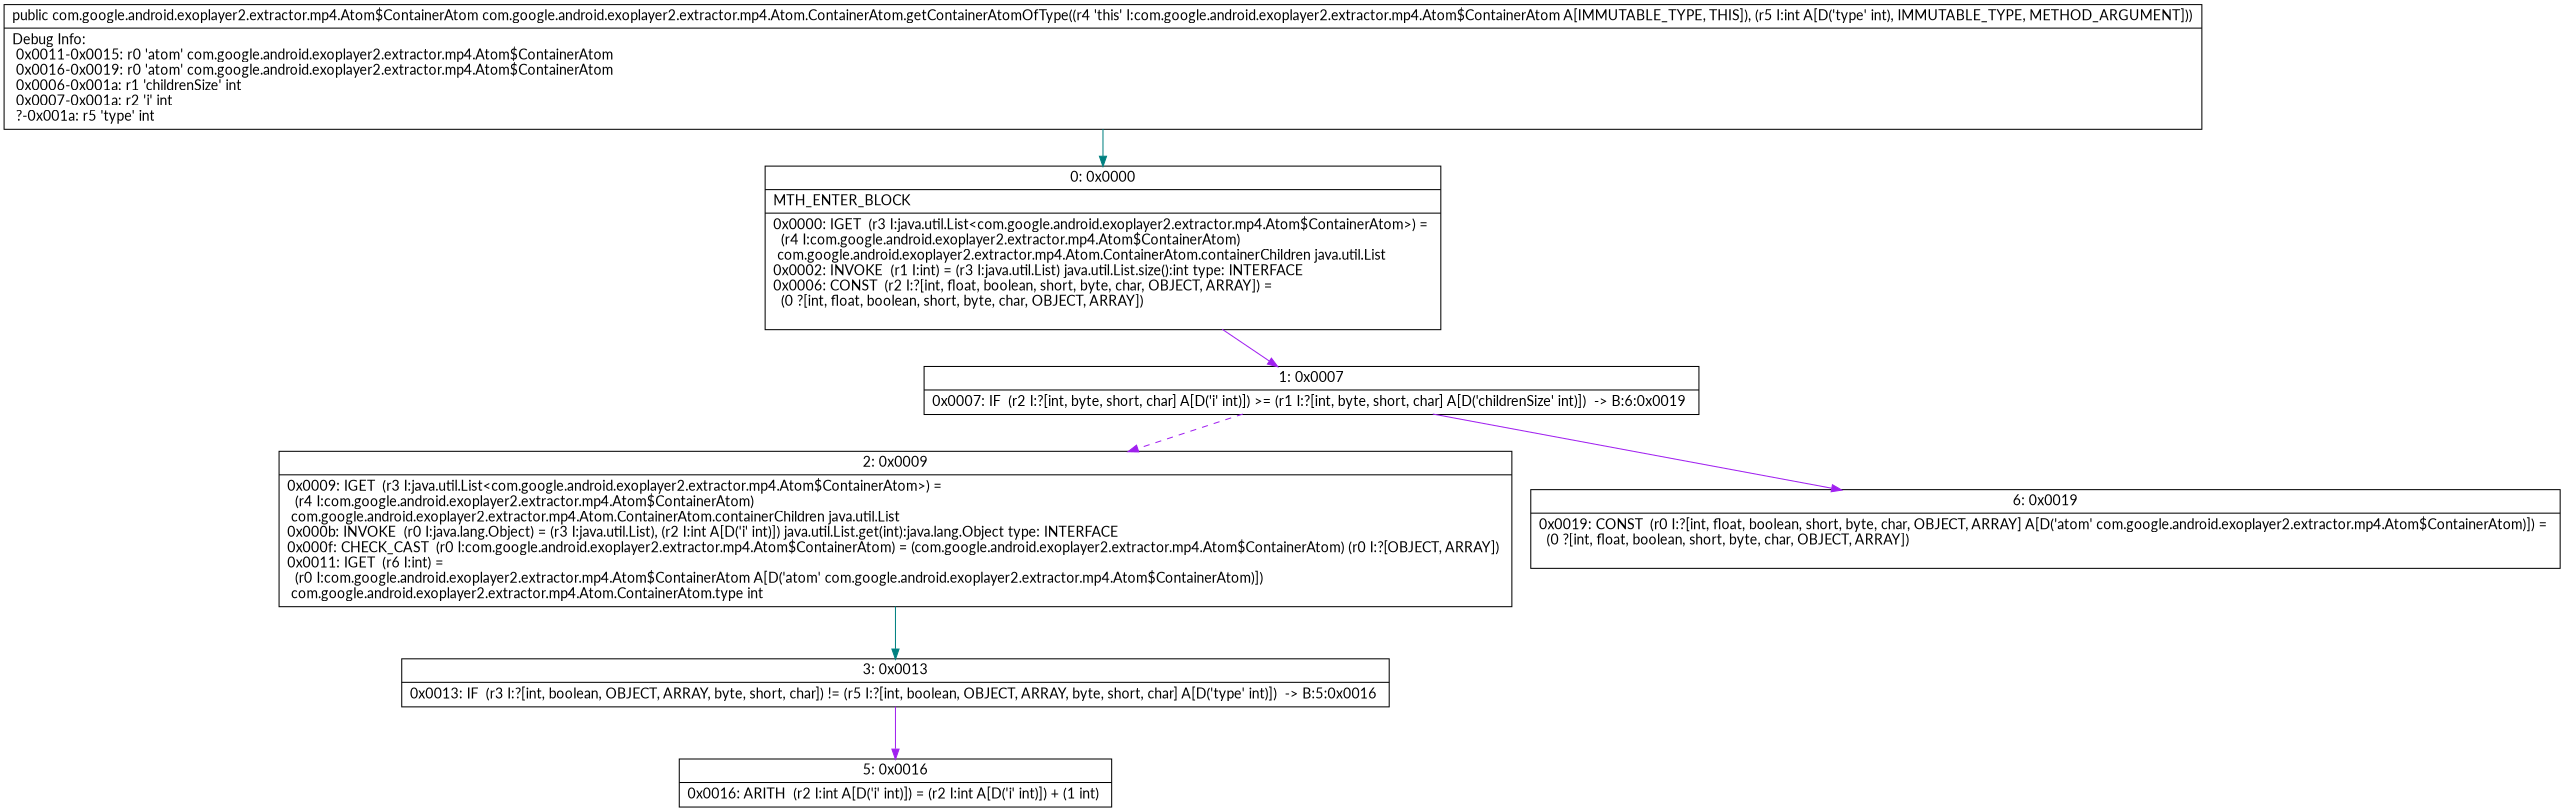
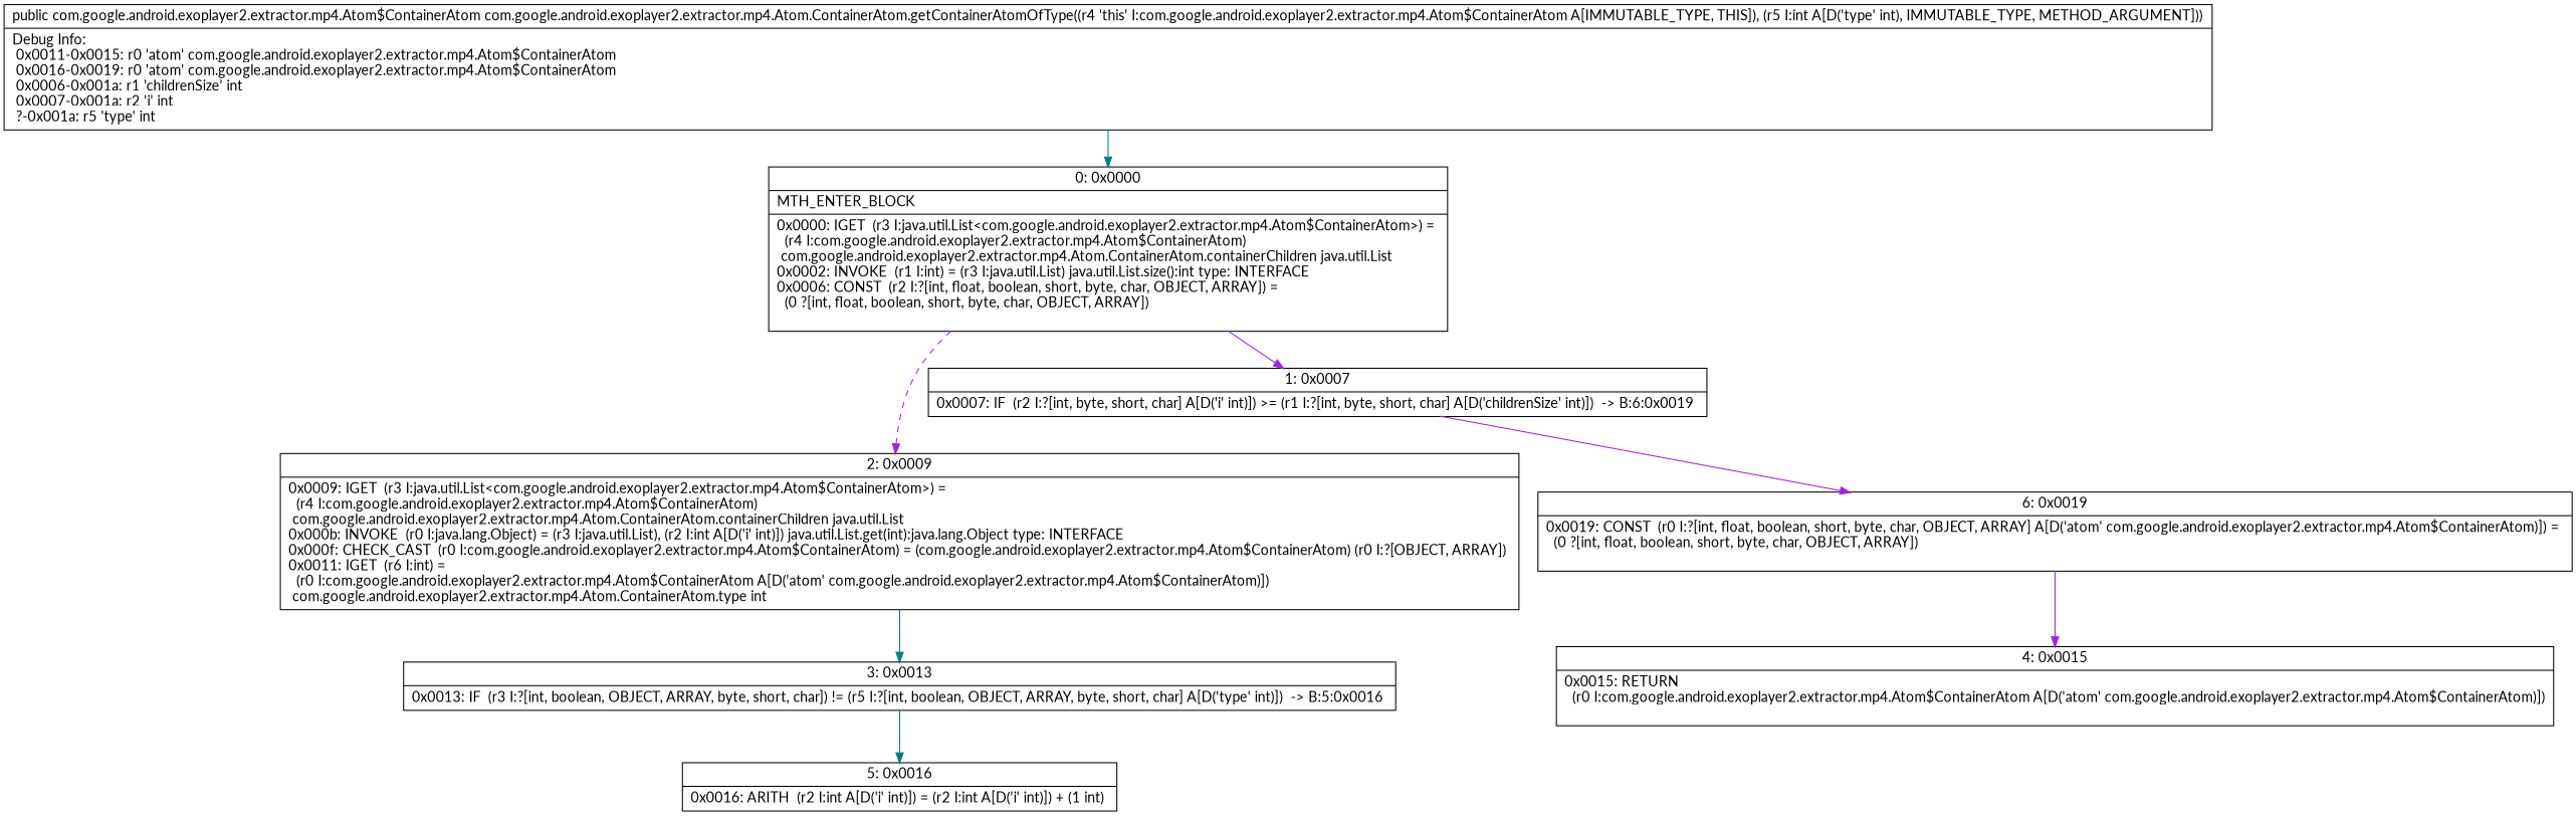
  digraph {
    fontname=Lato
    node [fontname=Lato shape=record]
    edge [color=purple fontname=Lato]
    n1 [label="{0\:\ 0x0000|MTH_ENTER_BLOCK\l|0x0000: IGET  (r3 I:java.util.List\<com.google.android.exoplayer2.extractor.mp4.Atom$ContainerAtom\>) = \l  (r4 I:com.google.android.exoplayer2.extractor.mp4.Atom$ContainerAtom)\l com.google.android.exoplayer2.extractor.mp4.Atom.ContainerAtom.containerChildren java.util.List \l0x0002: INVOKE  (r1 I:int) = (r3 I:java.util.List) java.util.List.size():int type: INTERFACE \l0x0006: CONST  (r2 I:?[int, float, boolean, short, byte, char, OBJECT, ARRAY]) = \l  (0 ?[int, float, boolean, short, byte, char, OBJECT, ARRAY])\l \l}"]
    n2 [label="{1\:\ 0x0007|0x0007: IF  (r2 I:?[int, byte, short, char] A[D('i' int)]) \>= (r1 I:?[int, byte, short, char] A[D('childrenSize' int)])  \-\> B:6:0x0019 \l}"]
    n3 [label="{2\:\ 0x0009|0x0009: IGET  (r3 I:java.util.List\<com.google.android.exoplayer2.extractor.mp4.Atom$ContainerAtom\>) = \l  (r4 I:com.google.android.exoplayer2.extractor.mp4.Atom$ContainerAtom)\l com.google.android.exoplayer2.extractor.mp4.Atom.ContainerAtom.containerChildren java.util.List \l0x000b: INVOKE  (r0 I:java.lang.Object) = (r3 I:java.util.List), (r2 I:int A[D('i' int)]) java.util.List.get(int):java.lang.Object type: INTERFACE \l0x000f: CHECK_CAST  (r0 I:com.google.android.exoplayer2.extractor.mp4.Atom$ContainerAtom) = (com.google.android.exoplayer2.extractor.mp4.Atom$ContainerAtom) (r0 I:?[OBJECT, ARRAY]) \l0x0011: IGET  (r6 I:int) = \l  (r0 I:com.google.android.exoplayer2.extractor.mp4.Atom$ContainerAtom A[D('atom' com.google.android.exoplayer2.extractor.mp4.Atom$ContainerAtom)])\l com.google.android.exoplayer2.extractor.mp4.Atom.ContainerAtom.type int \l}"]
    n4 [label="{6\:\ 0x0019|0x0019: CONST  (r0 I:?[int, float, boolean, short, byte, char, OBJECT, ARRAY] A[D('atom' com.google.android.exoplayer2.extractor.mp4.Atom$ContainerAtom)]) = \l  (0 ?[int, float, boolean, short, byte, char, OBJECT, ARRAY])\l \l}"]
    n5 [label="{3\:\ 0x0013|0x0013: IF  (r3 I:?[int, boolean, OBJECT, ARRAY, byte, short, char]) != (r5 I:?[int, boolean, OBJECT, ARRAY, byte, short, char] A[D('type' int)])  \-\> B:5:0x0016 \l}"]
+   n6 [label="{4\:\ 0x0015|0x0015: RETURN  \l  (r0 I:com.google.android.exoplayer2.extractor.mp4.Atom$ContainerAtom A[D('atom' com.google.android.exoplayer2.extractor.mp4.Atom$ContainerAtom)])\l \l}"]
    n7 [label="{5\:\ 0x0016|0x0016: ARITH  (r2 I:int A[D('i' int)]) = (r2 I:int A[D('i' int)]) + (1 int) \l}"]
    n8 [label="{public com.google.android.exoplayer2.extractor.mp4.Atom$ContainerAtom com.google.android.exoplayer2.extractor.mp4.Atom.ContainerAtom.getContainerAtomOfType((r4 'this' I:com.google.android.exoplayer2.extractor.mp4.Atom$ContainerAtom A[IMMUTABLE_TYPE, THIS]), (r5 I:int A[D('type' int), IMMUTABLE_TYPE, METHOD_ARGUMENT]))  | Debug Info:\l  0x0011\-0x0015: r0 'atom' com.google.android.exoplayer2.extractor.mp4.Atom$ContainerAtom\l  0x0016\-0x0019: r0 'atom' com.google.android.exoplayer2.extractor.mp4.Atom$ContainerAtom\l  0x0006\-0x001a: r1 'childrenSize' int\l  0x0007\-0x001a: r2 'i' int\l  ?\-0x001a: r5 'type' int\l}"]
    n1 -> n2
-   n2 -> n3 [style=dashed]
+   n1 -> n3 [style=dashed]
    n2 -> n4
    n3 -> n5 [color=teal]
-   n5 -> n7
+   n4 -> n6
+   n5 -> n7 [color=teal]
    n8 -> n1 [color=teal]
  }
